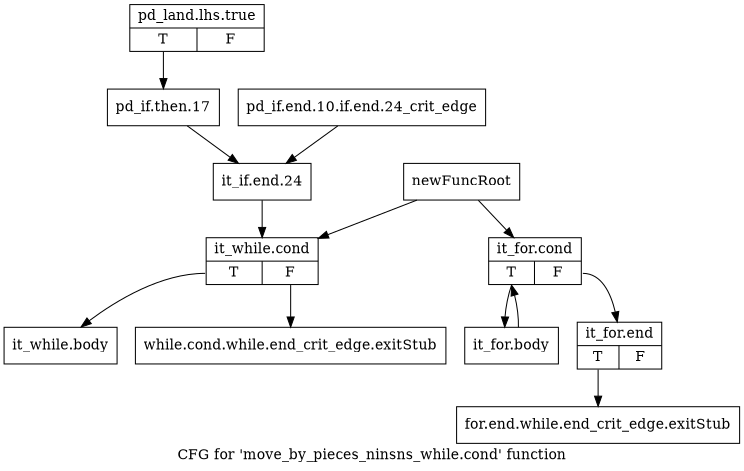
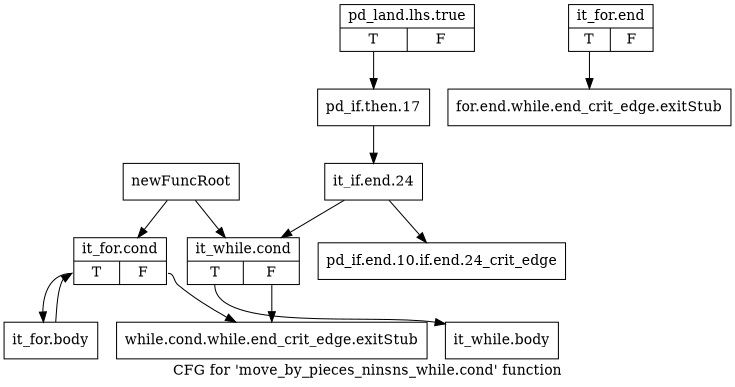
  digraph {
    label="CFG for 'move_by_pieces_ninsns_while.cond' function"
    node [shape=record]
    n1 [label="{newFuncRoot}"]
    n2 [label="{it_while.cond|{<s0>T|<s1>F}}"]
    n3 [label="{it_for.cond|{<s0>T|<s1>F}}"]
    n4 [label="{while.cond.while.end_crit_edge.exitStub}"]
    n5 [label="{it_while.body}"]
    n6 [label="{for.end.while.end_crit_edge.exitStub}"]
    n7 [label="{it_for.body}"]
    n8 [label="{it_for.end|{<s0>T|<s1>F}}"]
    n9 [label="{pd_land.lhs.true|{<s0>T|<s1>F}}"]
    n10 [label="{pd_if.then.17}"]
    n11 [label="{pd_if.end.10.if.end.24_crit_edge}"]
    n12 [label="{it_if.end.24}"]
    n1 -> n2
    n1 -> n3
    n2 -> n4 [tailport=s1]
    n2 -> n5 [tailport=s0]
    n3 -> n7 [tailport=s0]
-   n3 -> n8 [tailport=s1]
+   n3 -> n4 [tailport=s1]
    n7 -> n3
    n8 -> n6 [tailport=s0]
    n9 -> n10 [tailport=s0]
    n10 -> n12
-   n11 -> n12
+   n12 -> n11
    n12 -> n2
  }
